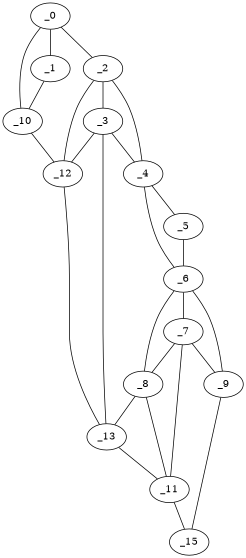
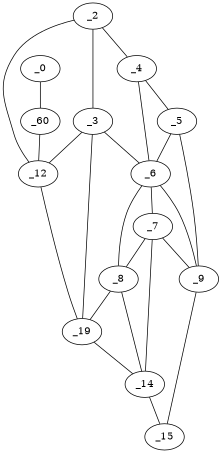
  graph {
    node [x=92 y=29]
    edge [valence=2]
    _0 [x=42]
-   _1 [x=43 y=7]
    _2 [x=49 y=72]
-   _10 [x=89]
+   _10 [x=89 label=_60]
    _12 [y=49]
    _3 [x=52 y=74]
    _4 [x=52 y=80]
-   _13 [y=57]
+   _13 [y=57 label=_19]
    _5 [x=67 y=110]
    _6 [x=68 y=102]
-   _14 [y=76 label=_11]
+   _14 [y=76]
    _8 [x=84 y=83]
    _9 [x=84 y=107]
    _7 [x=83 y=96]
    _15 [y=108]
-   _0 -- _1 [valence=1]
-   _0 -- _2 [valence=1]
    _0 -- _10
-   _1 -- _10
    _2 -- _12
    _2 -- _3
    _2 -- _4 [valence=1]
    _10 -- _12
    _12 -- _13 [valence=1]
    _3 -- _12 [valence=1]
-   _3 -- _4
+   _3 -- _6
    _3 -- _13
    _4 -- _5 [valence=1]
    _4 -- _6 [valence=1]
    _13 -- _14 [valence=1]
    _5 -- _6
+   _5 -- _9
    _6 -- _8
    _6 -- _9
    _6 -- _7
    _14 -- _15 [valence=1]
    _8 -- _13
    _8 -- _14
    _9 -- _15
    _7 -- _14
    _7 -- _8
    _7 -- _9 [valence=1]
  }
